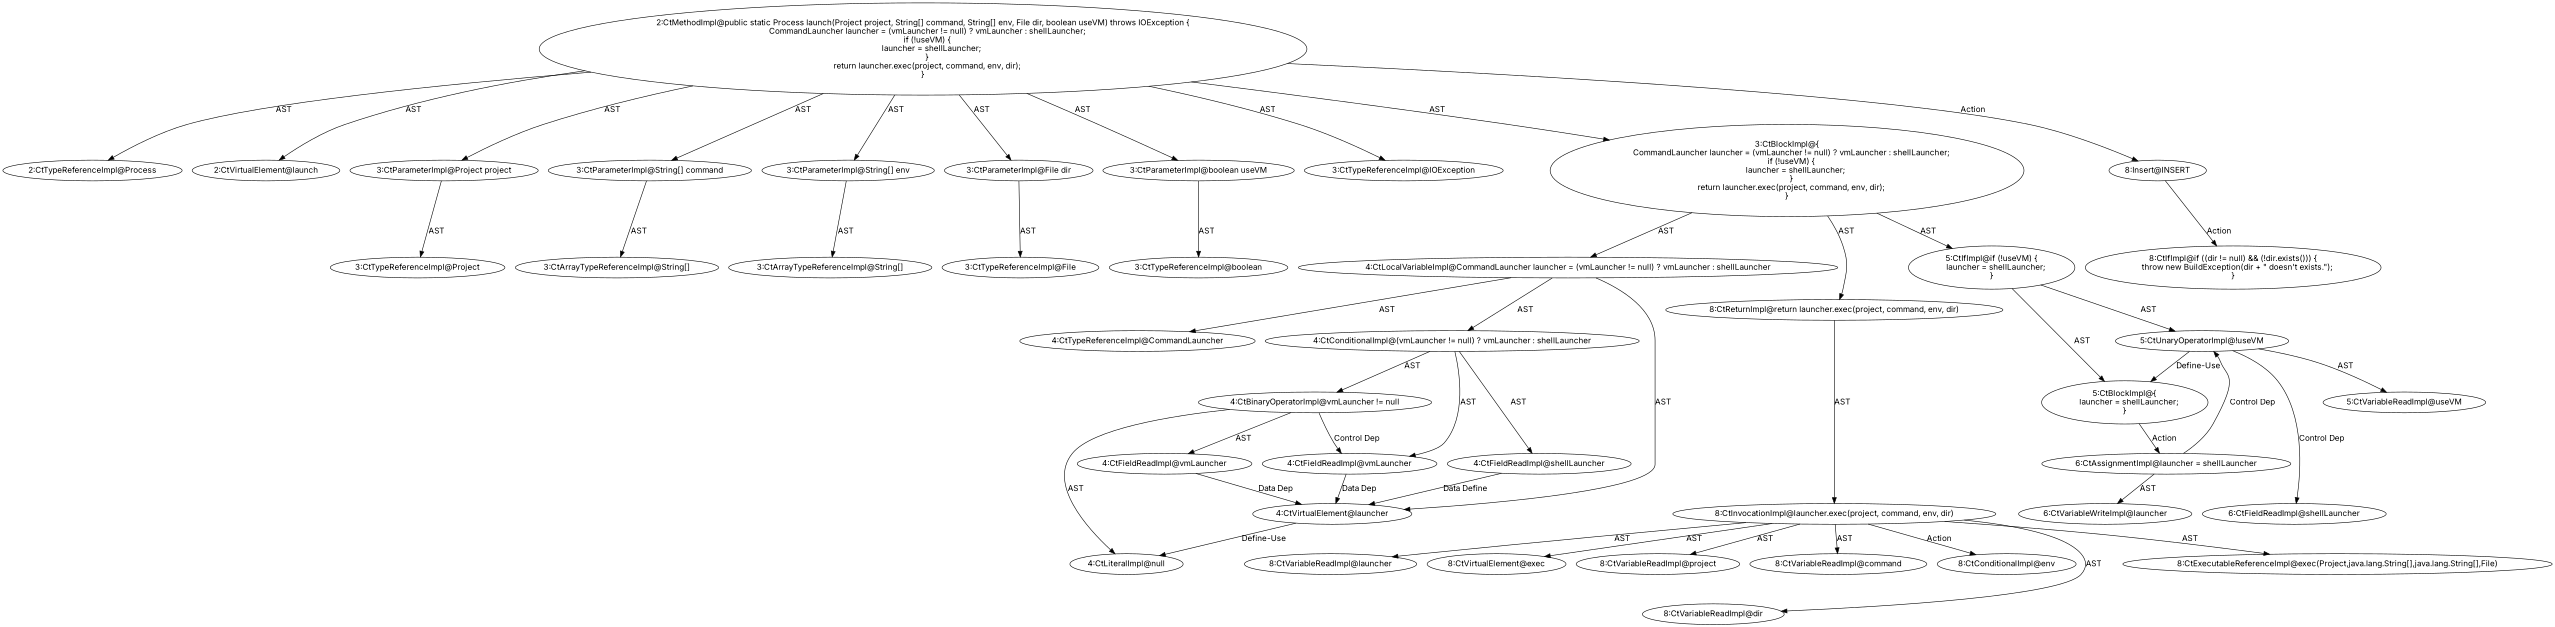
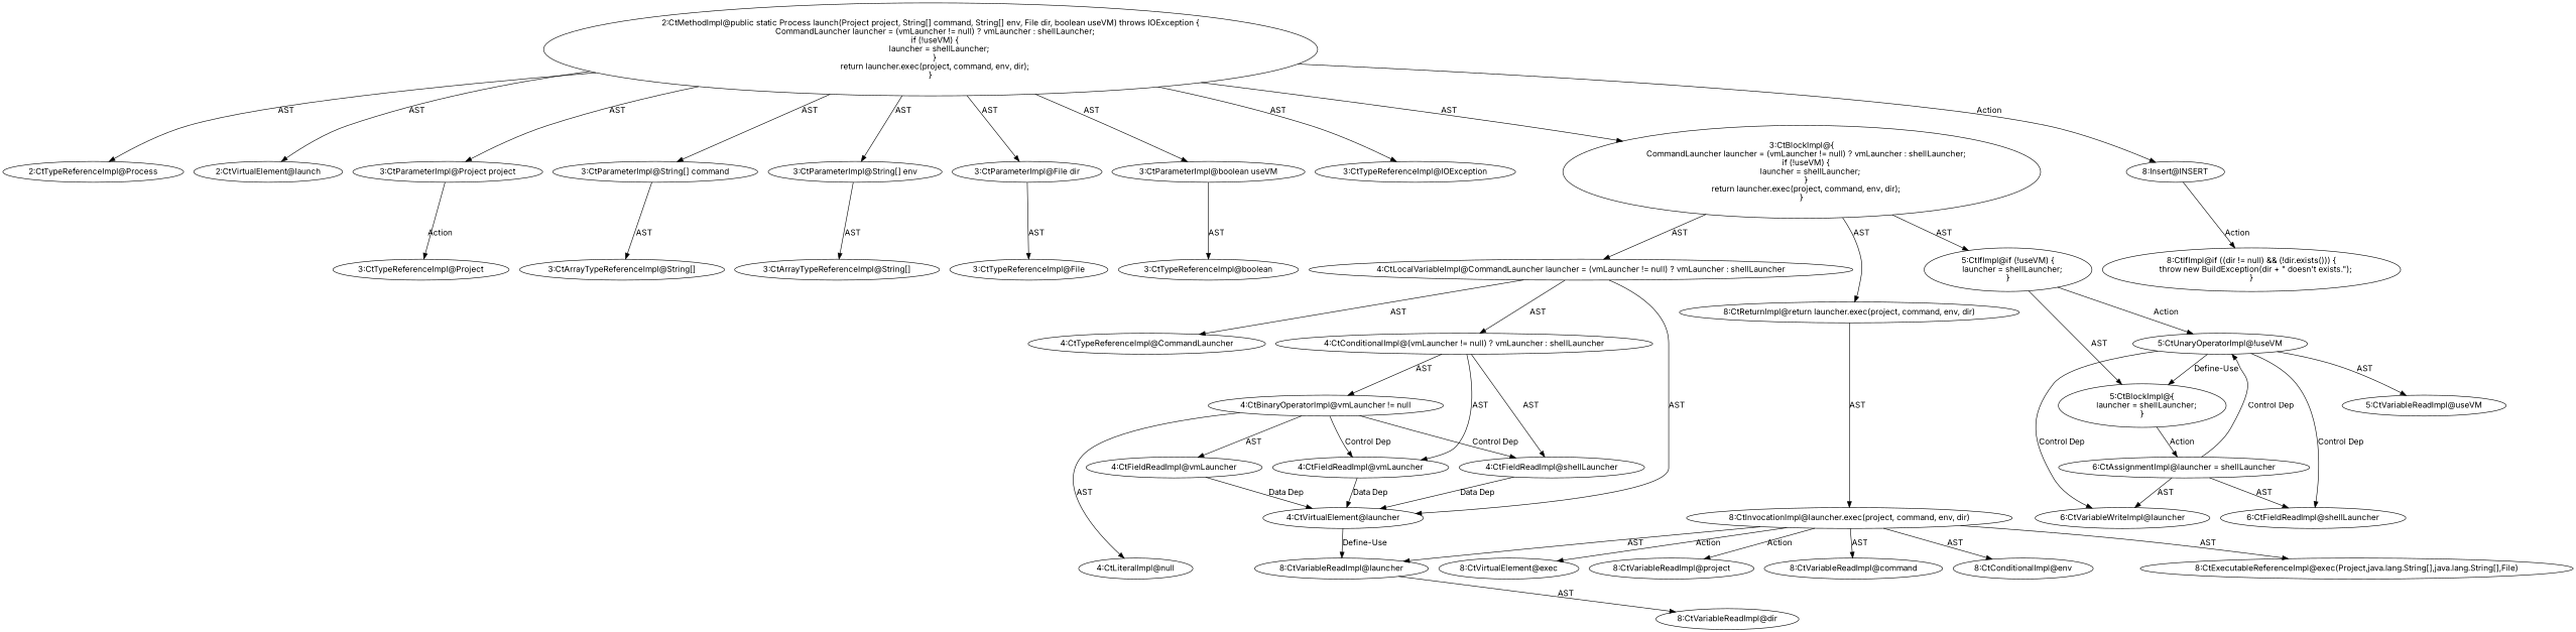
  digraph {
    fontname=Inter
    node [fontname=Inter shape=ellipse]
    edge [fontname=Inter]
    n1 [label="2:CtTypeReferenceImpl@Process"]
    n2 [label="2:CtVirtualElement@launch"]
    n3 [label="3:CtParameterImpl@Project project"]
    n4 [label="3:CtTypeReferenceImpl@Project"]
    n5 [label="3:CtParameterImpl@String[] command"]
    n6 [label="3:CtArrayTypeReferenceImpl@String[]"]
    n7 [label="3:CtParameterImpl@String[] env"]
    n8 [label="3:CtArrayTypeReferenceImpl@String[]"]
    n9 [label="3:CtParameterImpl@File dir"]
    n10 [label="3:CtTypeReferenceImpl@File"]
    n11 [label="3:CtParameterImpl@boolean useVM"]
    n12 [label="3:CtTypeReferenceImpl@boolean"]
    n13 [label="3:CtTypeReferenceImpl@IOException"]
    n14 [label="4:CtTypeReferenceImpl@CommandLauncher"]
    n15 [label="4:CtFieldReadImpl@vmLauncher"]
    n16 [label="4:CtVirtualElement@launcher"]
    n17 [label="8:CtVariableReadImpl@launcher"]
    n18 [label="4:CtLiteralImpl@null"]
    n19 [label="4:CtBinaryOperatorImpl@vmLauncher != null"]
    n20 [label="4:CtFieldReadImpl@vmLauncher"]
    n21 [label="4:CtFieldReadImpl@shellLauncher"]
    n22 [label="4:CtConditionalImpl@(vmLauncher != null) ? vmLauncher : shellLauncher"]
    n23 [label="4:CtLocalVariableImpl@CommandLauncher launcher = (vmLauncher != null) ? vmLauncher : shellLauncher"]
    n24 [label="5:CtVariableReadImpl@useVM"]
    n25 [label="5:CtUnaryOperatorImpl@!useVM"]
    n26 [label="6:CtVariableWriteImpl@launcher"]
    n27 [label="6:CtFieldReadImpl@shellLauncher"]
    n28 [label="5:CtBlockImpl@\{\n    launcher = shellLauncher;\n\}"]
    n29 [label="6:CtAssignmentImpl@launcher = shellLauncher"]
    n30 [label="5:CtIfImpl@if (!useVM) \{\n    launcher = shellLauncher;\n\}"]
    n31 [label="8:CtExecutableReferenceImpl@exec(Project,java.lang.String[],java.lang.String[],File)"]
    n32 [label="8:CtVirtualElement@exec"]
    n33 [label="8:CtVariableReadImpl@project"]
    n34 [label="8:CtVariableReadImpl@command"]
    n35 [label="8:CtConditionalImpl@env"]
    n36 [label="8:CtVariableReadImpl@dir"]
    n37 [label="8:CtInvocationImpl@launcher.exec(project, command, env, dir)"]
    n38 [label="8:CtReturnImpl@return launcher.exec(project, command, env, dir)"]
    n39 [label="3:CtBlockImpl@\{\n    CommandLauncher launcher = (vmLauncher != null) ? vmLauncher : shellLauncher;\n    if (!useVM) \{\n        launcher = shellLauncher;\n    \}\n    return launcher.exec(project, command, env, dir);\n\}"]
    n40 [label="2:CtMethodImpl@public static Process launch(Project project, String[] command, String[] env, File dir, boolean useVM) throws IOException \{\n    CommandLauncher launcher = (vmLauncher != null) ? vmLauncher : shellLauncher;\n    if (!useVM) \{\n        launcher = shellLauncher;\n    \}\n    return launcher.exec(project, command, env, dir);\n\}"]
    n41 [label="8:Insert@INSERT"]
    n42 [label="8:CtIfImpl@if ((dir != null) && (!dir.exists())) \{\n    throw new BuildException(dir + \" doesn't exists.\");\n\}"]
-   n3 -> n4 [label=AST]
+   n3 -> n4 [label=Action]
    n5 -> n6 [label=AST]
    n7 -> n8 [label=AST]
    n9 -> n10 [label=AST]
    n11 -> n12 [label=AST]
    n15 -> n16 [label="Data Dep"]
-   n16 -> n18 [label="Define-Use"]
+   n16 -> n17 [label="Define-Use"]
    n19 -> n15 [label=AST]
    n19 -> n18 [label=AST]
    n19 -> n20 [label="Control Dep"]
+   n19 -> n21 [label="Control Dep"]
    n20 -> n16 [label="Data Dep"]
-   n21 -> n16 [label="Data Define"]
+   n21 -> n16 [label="Data Dep"]
    n22 -> n19 [label=AST]
    n22 -> n20 [label=AST]
    n22 -> n21 [label=AST]
    n23 -> n14 [label=AST]
    n23 -> n16 [label=AST]
    n23 -> n22 [label=AST]
    n25 -> n24 [label=AST]
+   n25 -> n26 [label="Control Dep"]
    n25 -> n27 [label="Control Dep"]
    n25 -> n28 [label="Define-Use"]
    n28 -> n29 [label=Action]
    n29 -> n25 [label="Control Dep"]
    n29 -> n26 [label=AST]
-   n30 -> n25 [label=AST]
+   n29 -> n27 [label=AST]
+   n30 -> n25 [label=Action]
    n30 -> n28 [label=AST]
    n37 -> n17 [label=AST]
    n37 -> n31 [label=AST]
-   n37 -> n32 [label=AST]
-   n37 -> n33 [label=AST]
+   n37 -> n32 [label=Action]
+   n37 -> n33 [label=Action]
    n37 -> n34 [label=AST]
-   n37 -> n35 [label=Action]
-   n37 -> n36 [label=AST]
+   n37 -> n35 [label=AST]
+   n17 -> n36 [label=AST]
    n38 -> n37 [label=AST]
    n39 -> n23 [label=AST]
    n39 -> n30 [label=AST]
    n39 -> n38 [label=AST]
    n40 -> n1 [label=AST]
    n40 -> n2 [label=AST]
    n40 -> n3 [label=AST]
    n40 -> n5 [label=AST]
    n40 -> n7 [label=AST]
    n40 -> n9 [label=AST]
    n40 -> n11 [label=AST]
    n40 -> n13 [label=AST]
    n40 -> n39 [label=AST]
    n40 -> n41 [label=Action]
    n41 -> n42 [label=Action]
  }
